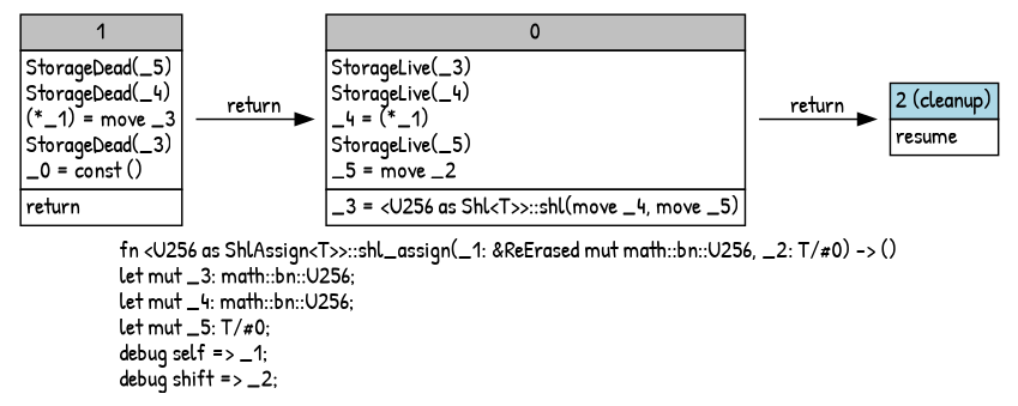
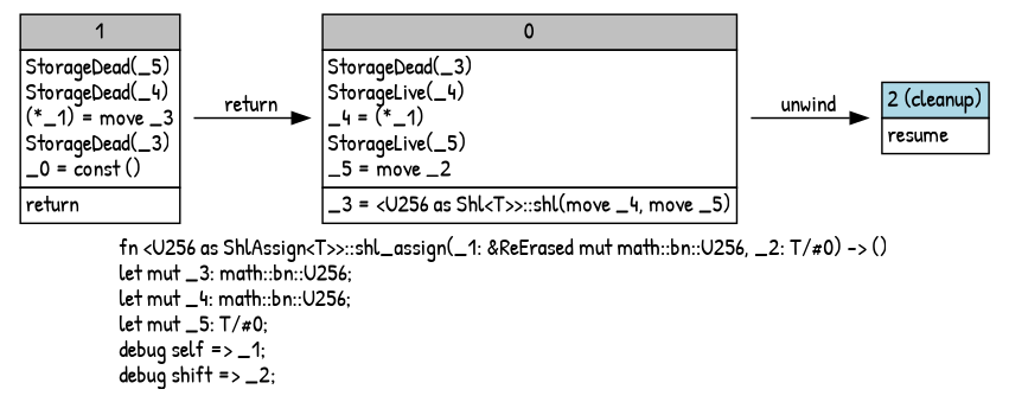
  digraph {
    fontname="Patrick Hand"
    label=<fn &lt;U256 as ShlAssign&lt;T&gt;&gt;::shl_assign(_1: &amp;ReErased mut math::bn::U256, _2: T/#0) -&gt; ()<br align="left"/>let mut _3: math::bn::U256;<br align="left"/>let mut _4: math::bn::U256;<br align="left"/>let mut _5: T/#0;<br align="left"/>debug self =&gt; _1;<br align="left"/>debug shift =&gt; _2;<br align="left"/>>
    rankdir=LR
    node [fontname="Patrick Hand" shape=none]
    edge [fontname="Patrick Hand"]
-   n1 [label=<<table border="0" cellborder="1" cellspacing="0"><tr><td bgcolor="gray" align="center" colspan="1">0</td></tr><tr><td align="left" balign="left">StorageLive(_3)<br/>StorageLive(_4)<br/>_4 = (*_1)<br/>StorageLive(_5)<br/>_5 = move _2<br/></td></tr><tr><td align="left">_3 = &lt;U256 as Shl&lt;T&gt;&gt;::shl(move _4, move _5)</td></tr></table>>]
+   n1 [label=<<table border="0" cellborder="1" cellspacing="0"><tr><td bgcolor="gray" align="center" colspan="1">0</td></tr><tr><td align="left" balign="left">StorageDead(_3)<br/>StorageLive(_4)<br/>_4 = (*_1)<br/>StorageLive(_5)<br/>_5 = move _2<br/></td></tr><tr><td align="left">_3 = &lt;U256 as Shl&lt;T&gt;&gt;::shl(move _4, move _5)</td></tr></table>>]
    n2 [label=<<table border="0" cellborder="1" cellspacing="0"><tr><td bgcolor="lightblue" align="center" colspan="1">2 (cleanup)</td></tr><tr><td align="left">resume</td></tr></table>>]
    n3 [label=<<table border="0" cellborder="1" cellspacing="0"><tr><td bgcolor="gray" align="center" colspan="1">1</td></tr><tr><td align="left" balign="left">StorageDead(_5)<br/>StorageDead(_4)<br/>(*_1) = move _3<br/>StorageDead(_3)<br/>_0 = const ()<br/></td></tr><tr><td align="left">return</td></tr></table>>]
-   n1 -> n2 [label=return]
+   n1 -> n2 [label=unwind]
    n3 -> n1 [label=return]
  }
